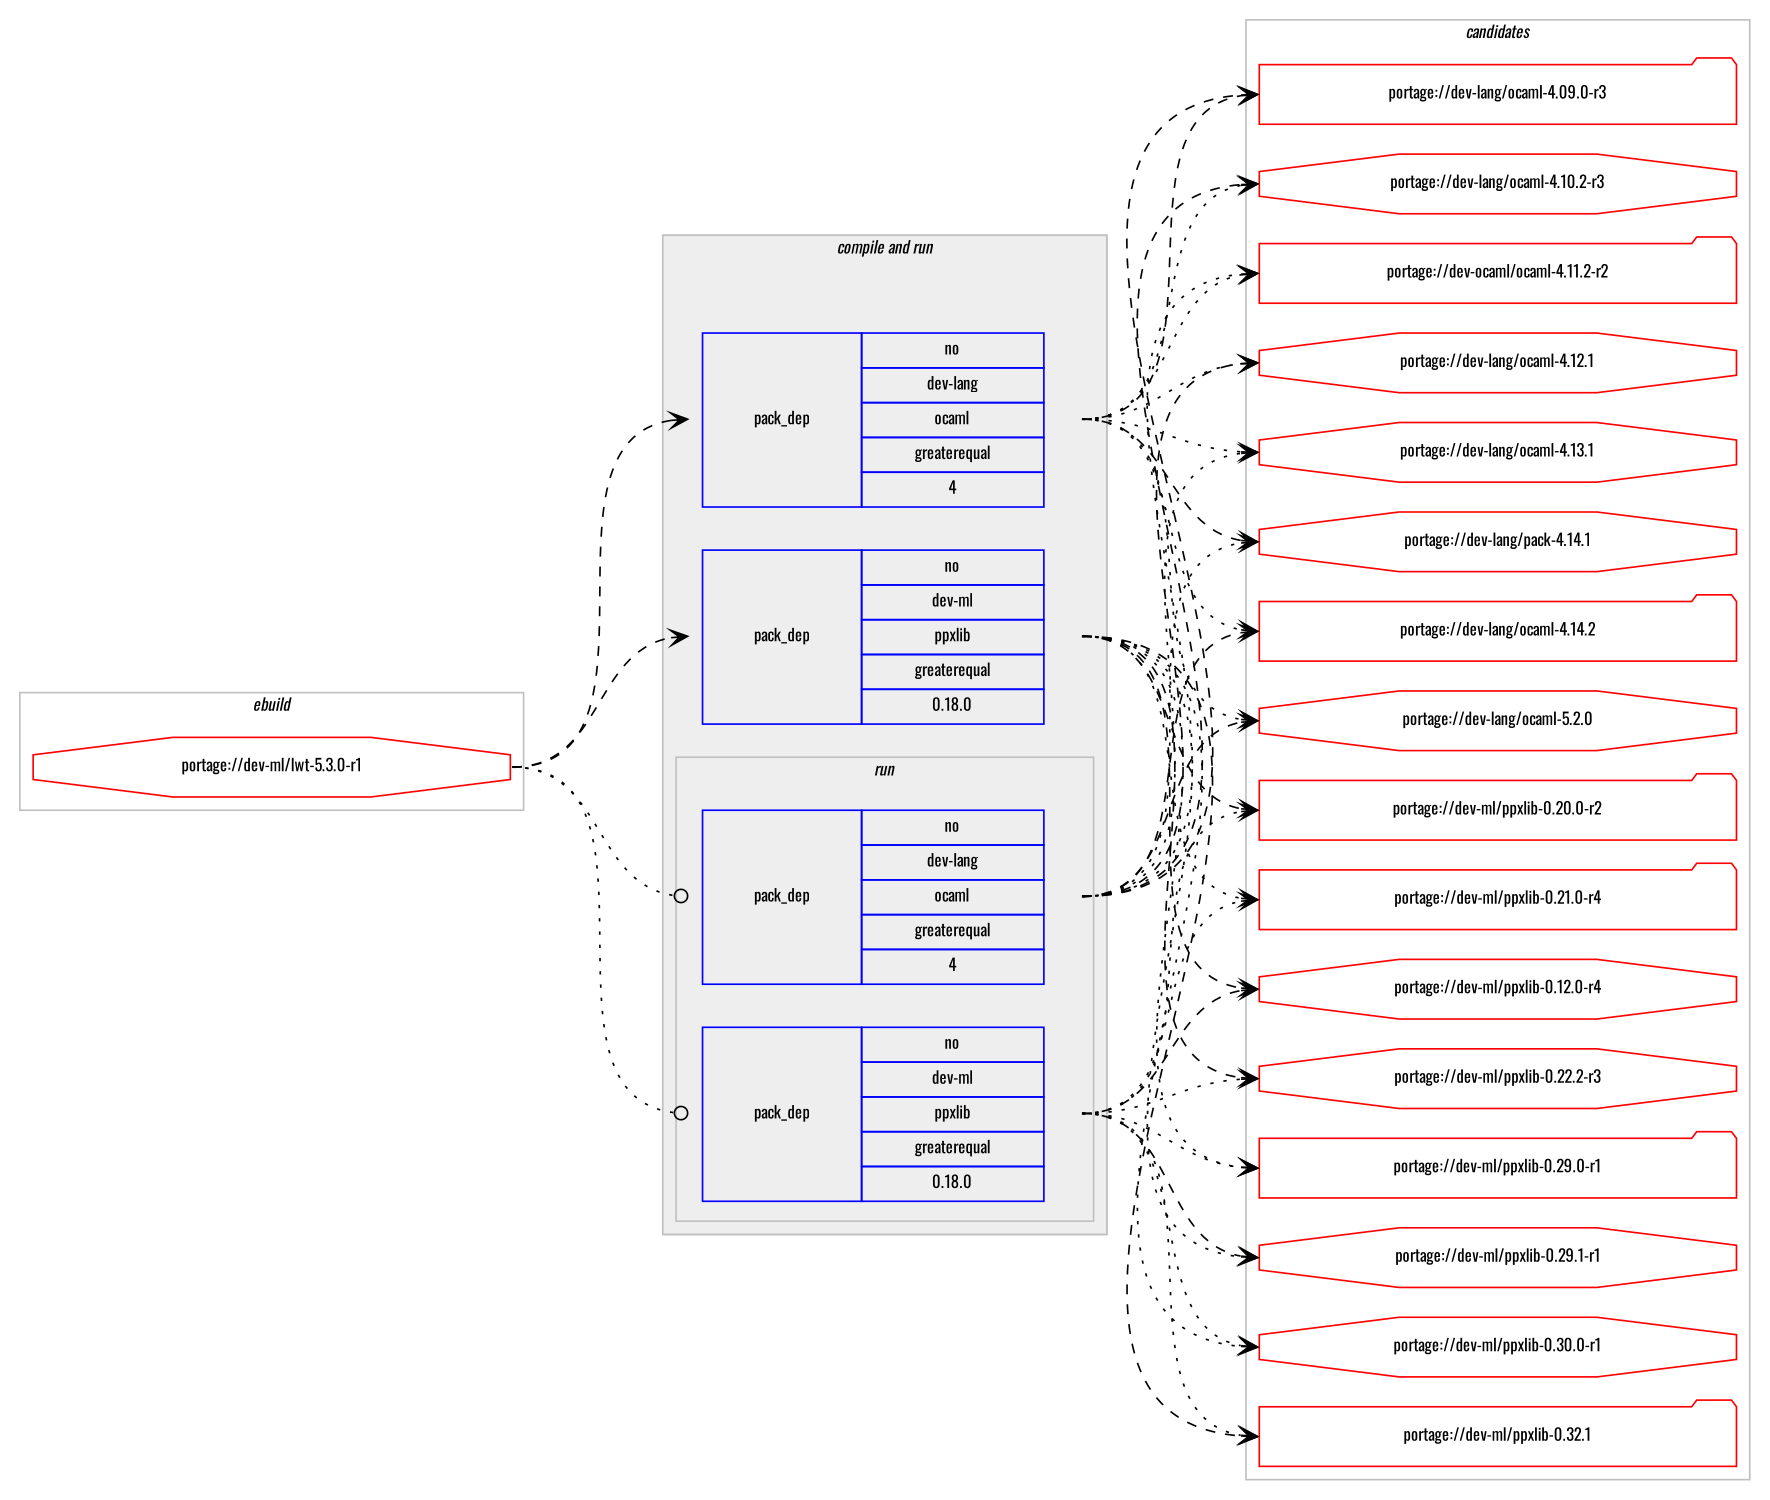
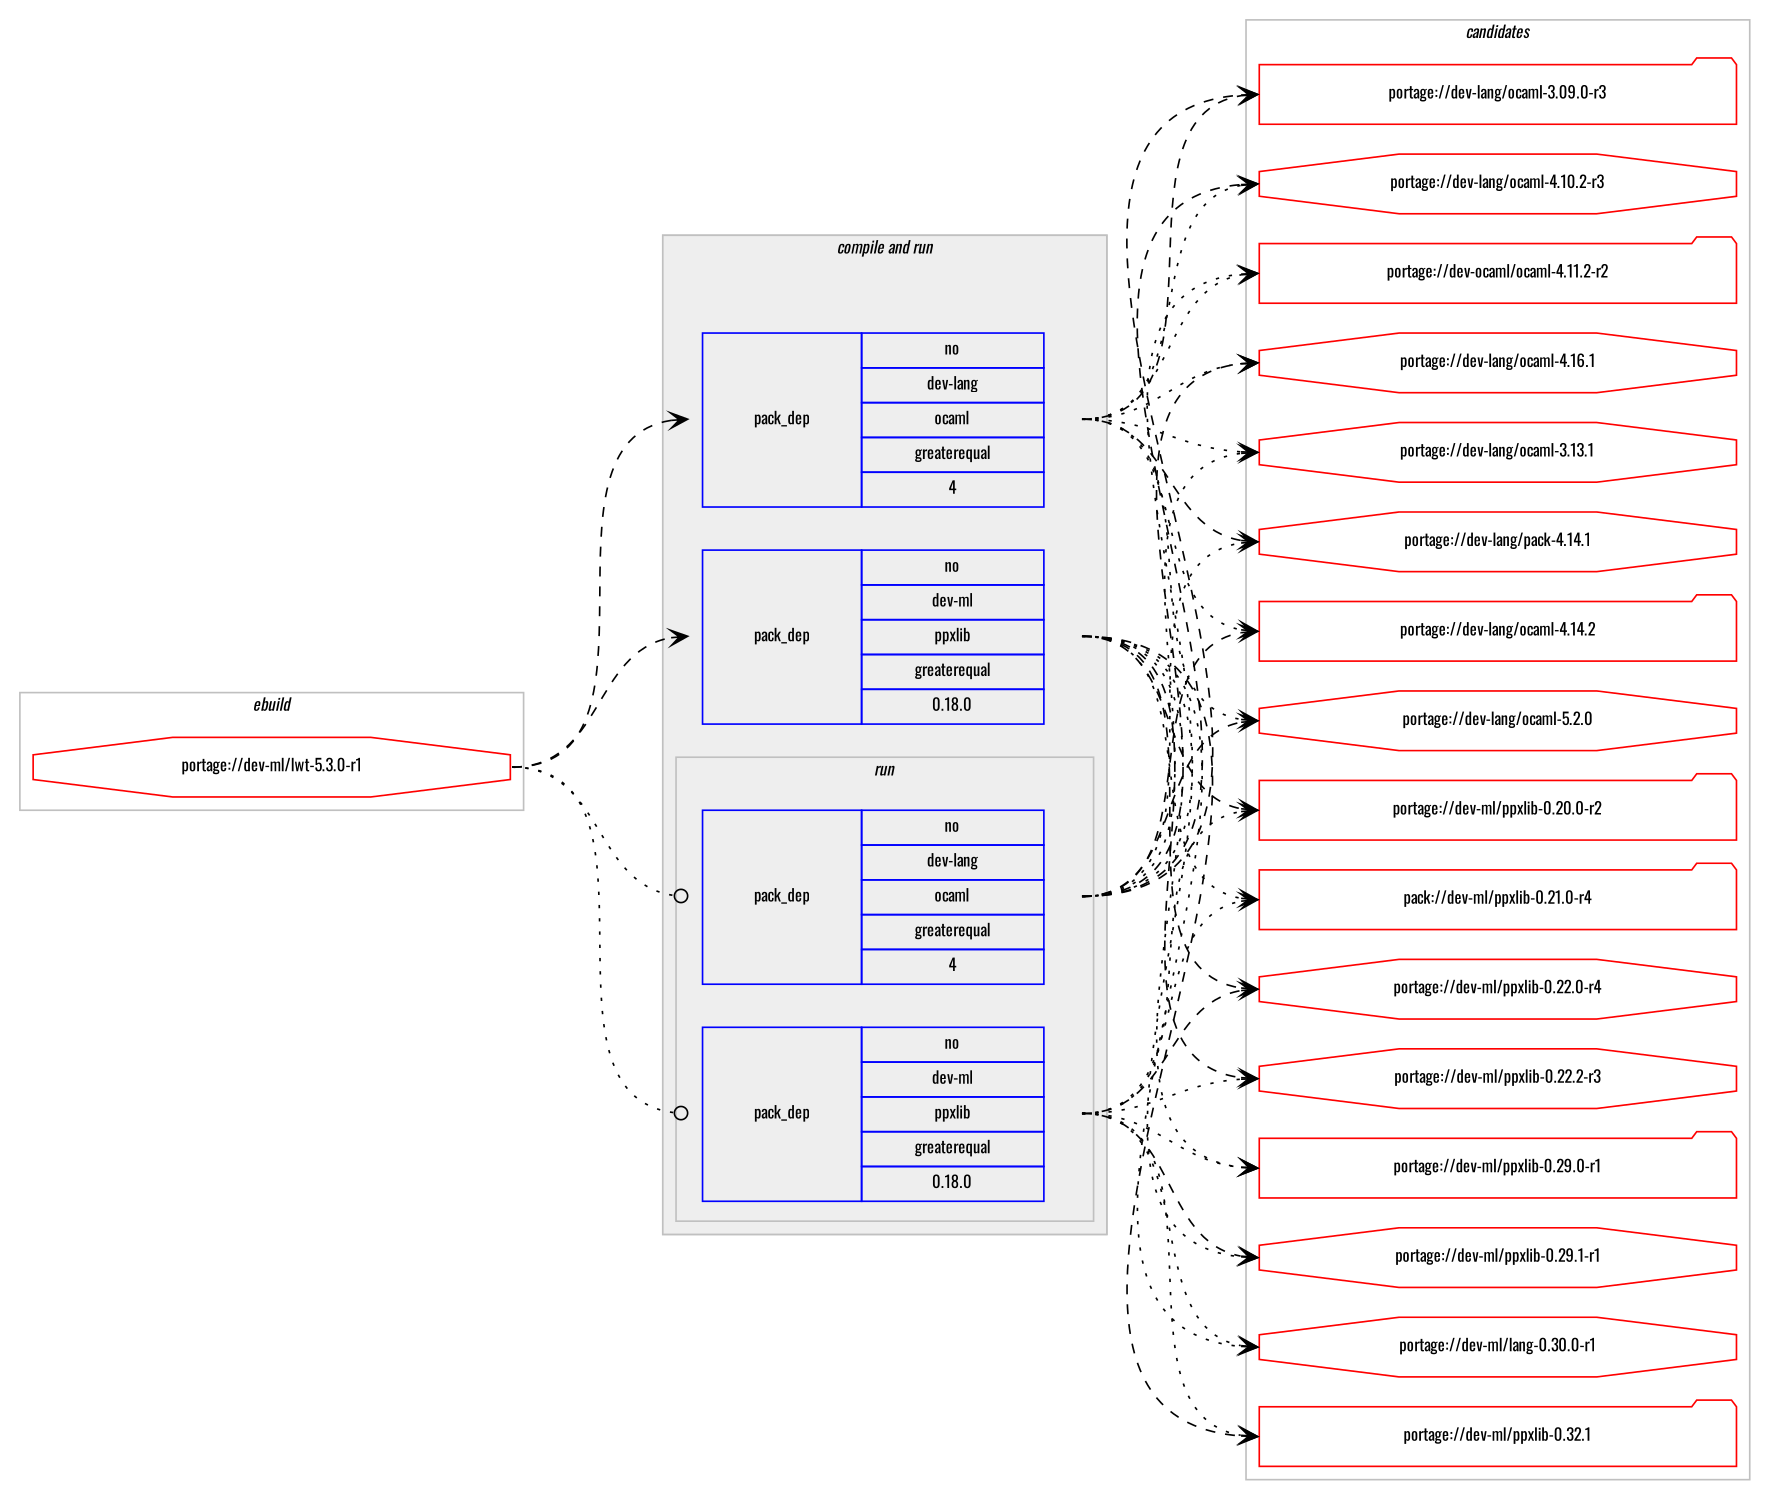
  digraph {
    compound=true
    concentrate=true
    fontname=Oswald
    fontsize=10
    newrank=true
    rankdir=LR
    ranksep=1.5
    node [color=red fontname=Oswald fontsize=10 shape=octagon]
    edge [arrowhead=vee fontname=Oswald headport=w style=dotted tailport=e weight=100]
    n1 [label="portage://dev-ml/lwt-5.3.0-r1" width=4]
    n2 [color=blue label=<<TABLE BORDER="0" CELLBORDER="1" CELLSPACING="0" CELLPADDING="4" WIDTH="220"><TR><TD ROWSPAN="6" CELLPADDING="30">pack_dep</TD></TR><TR><TD WIDTH="110">no</TD></TR><TR><TD>dev-lang</TD></TR><TR><TD>ocaml</TD></TR><TR><TD>greaterequal</TD></TR><TR><TD>4</TD></TR></TABLE>> shape=none]
    n3 [color=blue label=<<TABLE BORDER="0" CELLBORDER="1" CELLSPACING="0" CELLPADDING="4" WIDTH="220"><TR><TD ROWSPAN="6" CELLPADDING="30">pack_dep</TD></TR><TR><TD WIDTH="110">no</TD></TR><TR><TD>dev-ml</TD></TR><TR><TD>ppxlib</TD></TR><TR><TD>greaterequal</TD></TR><TR><TD>0.18.0</TD></TR></TABLE>> shape=none]
    n4 [color=blue label=<<TABLE BORDER="0" CELLBORDER="1" CELLSPACING="0" CELLPADDING="4" WIDTH="220"><TR><TD ROWSPAN="6" CELLPADDING="30">pack_dep</TD></TR><TR><TD WIDTH="110">no</TD></TR><TR><TD>dev-lang</TD></TR><TR><TD>ocaml</TD></TR><TR><TD>greaterequal</TD></TR><TR><TD>4</TD></TR></TABLE>> shape=none]
    n5 [color=blue label=<<TABLE BORDER="0" CELLBORDER="1" CELLSPACING="0" CELLPADDING="4" WIDTH="220"><TR><TD ROWSPAN="6" CELLPADDING="30">pack_dep</TD></TR><TR><TD WIDTH="110">no</TD></TR><TR><TD>dev-ml</TD></TR><TR><TD>ppxlib</TD></TR><TR><TD>greaterequal</TD></TR><TR><TD>0.18.0</TD></TR></TABLE>> shape=none]
-   n6 [label="portage://dev-lang/ocaml-4.09.0-r3" shape=folder width=4]
+   n6 [label="portage://dev-lang/ocaml-3.09.0-r3" shape=folder width=4]
    n7 [label="portage://dev-lang/ocaml-4.10.2-r3" width=4]
    n8 [label="portage://dev-ocaml/ocaml-4.11.2-r2" shape=folder width=4]
-   n9 [label="portage://dev-lang/ocaml-4.12.1" width=4]
-   n10 [label="portage://dev-lang/ocaml-4.13.1" width=4]
+   n9 [label="portage://dev-lang/ocaml-4.16.1" width=4]
+   n10 [label="portage://dev-lang/ocaml-3.13.1" width=4]
    n11 [label="portage://dev-lang/pack-4.14.1" width=4]
    n12 [label="portage://dev-lang/ocaml-4.14.2" shape=folder width=4]
    n13 [label="portage://dev-lang/ocaml-5.2.0" width=4]
    n14 [label="portage://dev-ml/ppxlib-0.20.0-r2" shape=folder width=4]
-   n15 [label="portage://dev-ml/ppxlib-0.21.0-r4" shape=folder width=4]
-   n16 [label="portage://dev-ml/ppxlib-0.12.0-r4" width=4]
+   n15 [label="pack://dev-ml/ppxlib-0.21.0-r4" shape=folder width=4]
+   n16 [label="portage://dev-ml/ppxlib-0.22.0-r4" width=4]
    n17 [label="portage://dev-ml/ppxlib-0.22.2-r3" width=4]
    n18 [label="portage://dev-ml/ppxlib-0.29.0-r1" shape=folder width=4]
    n19 [label="portage://dev-ml/ppxlib-0.29.1-r1" width=4]
-   n20 [label="portage://dev-ml/ppxlib-0.30.0-r1" width=4]
+   n20 [label="portage://dev-ml/lang-0.30.0-r1" width=4]
    n21 [label="portage://dev-ml/ppxlib-0.32.1" shape=folder width=4]
    subgraph cluster_1 {
      color=gray
      label=<<i>ebuild</i>>
      rank=same
      n1
    }
    subgraph cluster_2 {
      color=gray
      label=<<i>dependencies</i>>
      subgraph cluster_3 {
        color=gray
        fillcolor="#eeeeee"
        label=<<i>compile</i>>
        style=filled
        subgraph sub_4 {
          color=gray
          fillcolor="#eeeeee"
          label=<<i>compile</i>>
          style=filled
          n2
        }
        subgraph sub_5 {
          color=gray
          fillcolor="#eeeeee"
          label=<<i>compile</i>>
          style=filled
          n3
        }
      }
      subgraph cluster_6 {
        color=gray
        fillcolor="#eeeeee"
        label=<<i>compile and run</i>>
        style=filled
      }
      subgraph cluster_7 {
        color=gray
        fillcolor="#eeeeee"
        label=<<i>run</i>>
        style=filled
        subgraph sub_8 {
          color=gray
          fillcolor="#eeeeee"
          label=<<i>run</i>>
          style=filled
          n4
        }
        subgraph sub_9 {
          color=gray
          fillcolor="#eeeeee"
          label=<<i>run</i>>
          style=filled
          n5
        }
      }
    }
    subgraph cluster_10 {
      color=gray
      label=<<i>candidates</i>>
      rank=same
      subgraph sub_11 {
        color=black
        label=<<i>candidates</i>>
        nodesep=1
        rank=same
        n6
        n7
        n8
        n9
        n10
        n11
        n12
        n13
      }
      subgraph sub_12 {
        color=black
        label=<<i>candidates</i>>
        nodesep=1
        rank=same
        n14
        n15
        n16
        n17
        n18
        n19
        n20
        n21
      }
      subgraph sub_13 {
        color=black
        label=<<i>candidates</i>>
        nodesep=1
        rank=same
        n6
        n7
        n8
        n9
        n10
        n11
        n12
        n13
      }
      subgraph sub_14 {
        color=black
        label=<<i>candidates</i>>
        nodesep=1
        rank=same
        n14
        n15
        n16
        n17
        n18
        n19
        n20
        n21
      }
    }
    n1 -> n2 [style=dashed weight=20]
    n1 -> n3 [style=dashed weight=20]
    n1 -> n4 [arrowhead=odot weight=20]
    n1 -> n5 [arrowhead=odot weight=20]
    n2 -> n6 [style=dashed]
    n2 -> n7
    n2 -> n8
    n2 -> n9
    n2 -> n10
    n2 -> n11 [style=dashed]
    n2 -> n12
    n2 -> n13
    n3 -> n14 [style=dashed]
    n3 -> n15
    n3 -> n16 [style=dashed]
    n3 -> n17 [style=dashed]
    n3 -> n18
    n3 -> n19
    n3 -> n20
    n3 -> n21 [style=dashed]
    n4 -> n6 [style=dashed]
    n4 -> n7 [style=dashed]
    n4 -> n8
    n4 -> n9 [style=dashed]
    n4 -> n10
    n4 -> n11
    n4 -> n12 [style=dashed]
    n4 -> n13 [style=dashed]
    n5 -> n14
    n5 -> n15
    n5 -> n16 [style=dashed]
    n5 -> n17
    n5 -> n18
    n5 -> n19 [style=dashed]
    n5 -> n20
    n5 -> n21
  }
